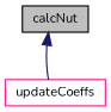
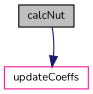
  digraph {
    rankdir=TB
    fontname=Nunito
    node [fontname=Nunito fontsize=10 shape=record]
    n1 [color=black fillcolor=grey75 fontcolor=black height=0.2 label=calcNut style=filled width=0.4]
    n2 [color=deeppink height=0.2 label=updateCoeffs width=0.4]
-   n1 -> n2 [color=midnightblue dir=back fontname=Nunito fontsize=10 labelfontname=FreeSans labelfontsize=10 style=solid]
+   n2 -> n1 [color=midnightblue dir=back fontname=Nunito fontsize=10 labelfontname=FreeSans labelfontsize=10 style=solid]
  }
